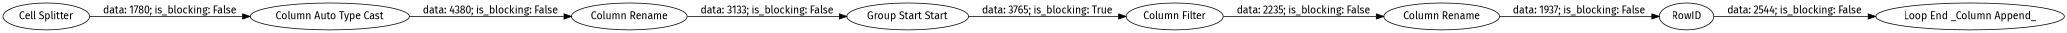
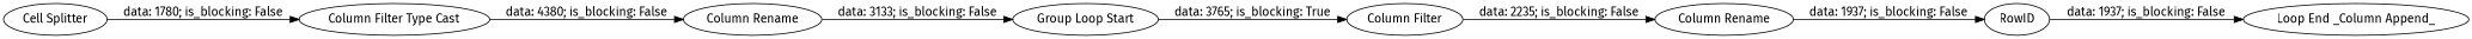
  digraph {
    fontname="Fira Sans"
    rankdir=LR
    node [fontname="Fira Sans"]
    edge [fontname="Fira Sans"]
    n1 [label="Cell Splitter"]
-   n2 [label="Column Auto Type Cast"]
+   n2 [label="Column Filter Type Cast"]
    n3 [label="Column Rename"]
    n4 [label=RowID]
    n5 [label="Loop End _Column Append_"]
-   n6 [label="Group Start Start"]
+   n6 [label="Group Loop Start"]
    n7 [label="Column Filter"]
    n8 [label="Column Rename"]
    n1 -> n2 [label="data: 1780; is_blocking: False"]
    n2 -> n3 [label="data: 4380; is_blocking: False"]
    n3 -> n6 [label="data: 3133; is_blocking: False"]
-   n4 -> n5 [label="data: 2544; is_blocking: False"]
+   n4 -> n5 [label="data: 1937; is_blocking: False"]
    n6 -> n7 [label="data: 3765; is_blocking: True"]
    n7 -> n8 [label="data: 2235; is_blocking: False"]
    n8 -> n4 [label="data: 1937; is_blocking: False"]
  }
